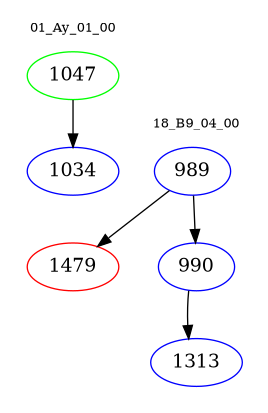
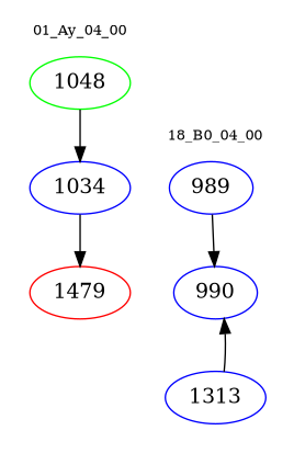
  digraph {
    node [color=blue]
    edge [color=black]
-   n1 [color=green label=1047]
+   n1 [color=green label=1048]
    n2 [label=1034]
    n3 [color=red label=1479]
    n4 [label=989]
    n5 [label=990]
    n6 [label=1313]
    subgraph cluster_1 {
      color=white
      fontsize=10
-     label="01_Ay_01_00"
+     label="01_Ay_04_00"
      n1
      n2
      n3
    }
    subgraph cluster_2 {
      color=white
      fontsize=10
-     label="18_B9_04_00"
+     label="18_B0_04_00"
      n4
      n5
      n6
    }
    n1 -> n2
-   n4 -> n3
+   n2 -> n3
    n4 -> n5
-   n5 -> n6
+   n6 -> n5
  }
